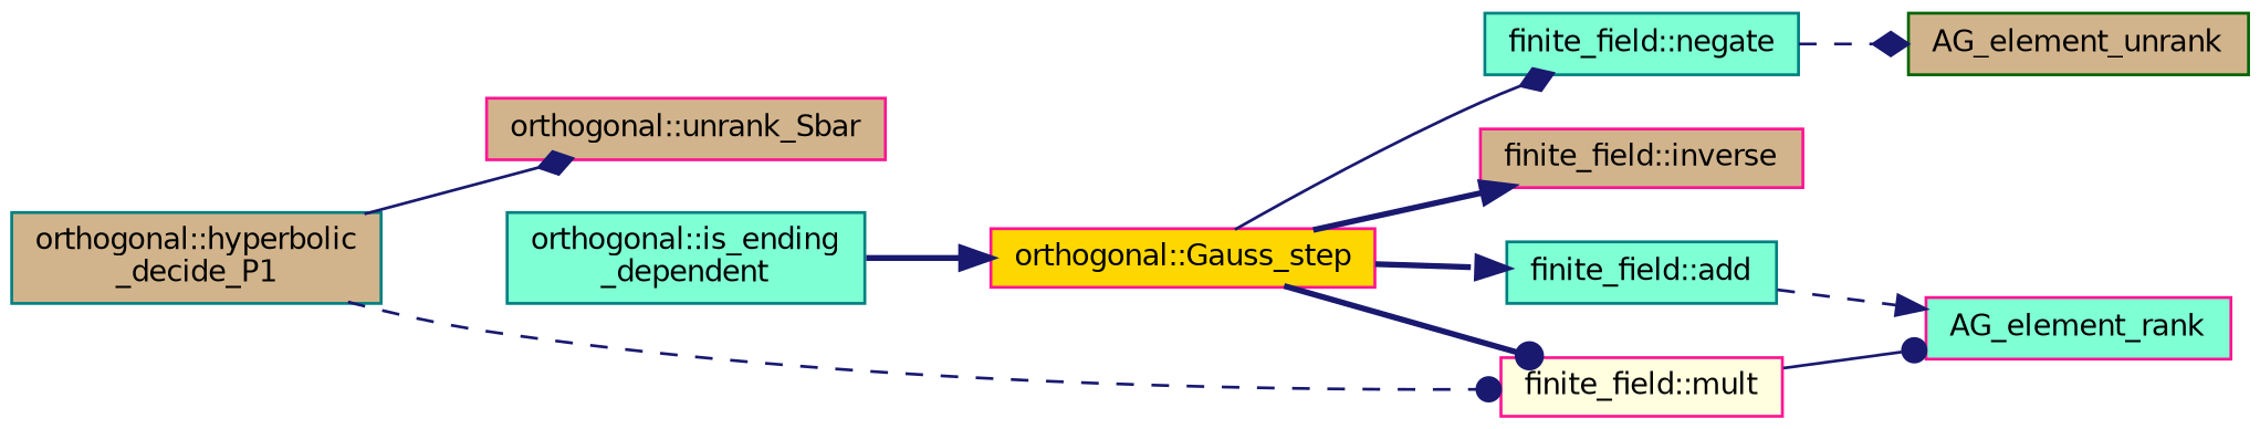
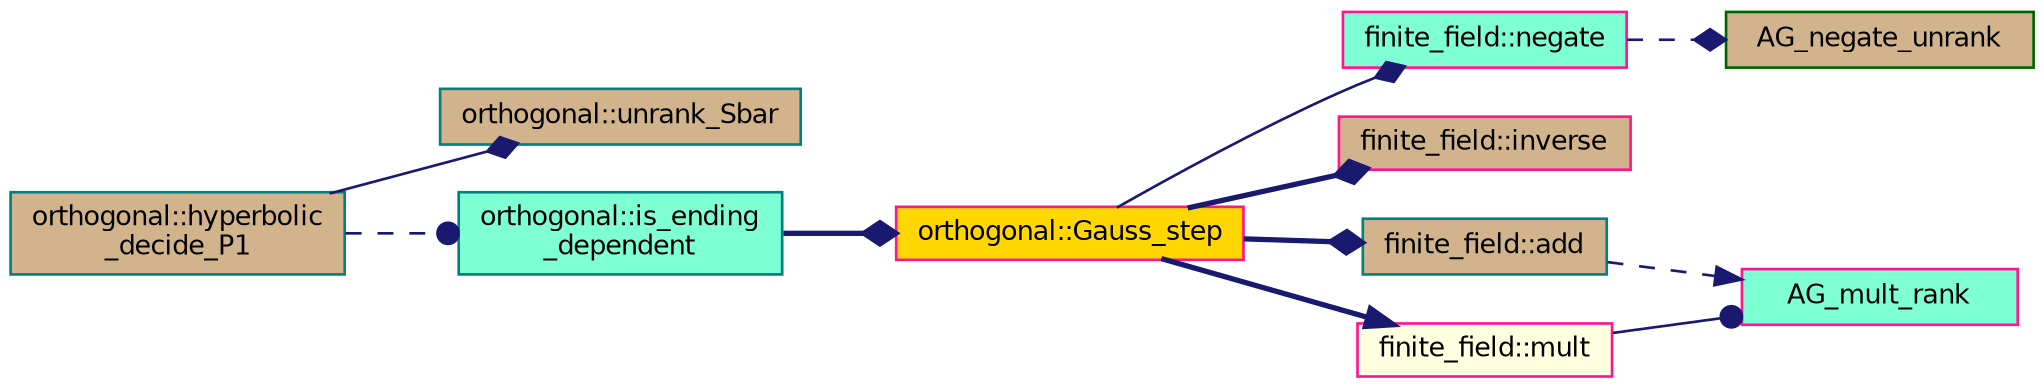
  digraph {
    rankdir=LR
    node [color=deeppink fillcolor=tan fontname=Helvetica fontsize=10 shape=record style=filled]
    edge [arrowhead=diamond color=midnightblue fontname=Helvetica fontsize=10 labelfontname=Helvetica labelfontsize=10 style=bold]
    n1 [color=teal fontcolor=black height=0.2 label="orthogonal::hyperbolic\l_decide_P1" width=0.4]
-   n2 [height=0.2 label="orthogonal::unrank_Sbar" width=0.4]
+   n2 [color=teal height=0.2 label="orthogonal::unrank_Sbar" width=0.4]
    n3 [color=teal fillcolor=aquamarine height=0.2 label="orthogonal::is_ending\l_dependent" width=0.4]
    n4 [fillcolor=gold height=0.2 label="orthogonal::Gauss_step" width=0.4]
-   n5 [color=teal fillcolor=aquamarine height=0.2 label="finite_field::negate" width=0.4]
+   n5 [fillcolor=aquamarine height=0.2 label="finite_field::negate" width=0.4]
    n6 [fillcolor=lightyellow height=0.2 label="finite_field::mult" width=0.4]
    n7 [height=0.2 label="finite_field::inverse" width=0.4]
-   n8 [color=teal fillcolor=aquamarine height=0.2 label="finite_field::add" width=0.4]
-   n9 [color=darkgreen height=0.2 label=AG_element_unrank width=0.4]
-   n10 [fillcolor=aquamarine height=0.2 label=AG_element_rank width=0.4]
+   n8 [color=teal height=0.2 label="finite_field::add" width=0.4]
+   n9 [color=darkgreen height=0.2 label=AG_negate_unrank width=0.4]
+   n10 [fillcolor=aquamarine height=0.2 label=AG_mult_rank width=0.4]
    n1 -> n2 [style=solid]
-   n1 -> n6 [arrowhead=dot style=dashed]
-   n3 -> n4 [arrowhead=normal]
+   n1 -> n3 [arrowhead=dot style=dashed]
+   n3 -> n4
    n4 -> n5 [style=solid]
-   n4 -> n6 [arrowhead=dot]
-   n4 -> n7 [arrowhead=normal]
-   n4 -> n8 [arrowhead=normal]
+   n4 -> n6 [arrowhead=normal]
+   n4 -> n7
+   n4 -> n8
    n5 -> n9 [style=dashed]
    n6 -> n10 [arrowhead=dot style=solid]
    n8 -> n10 [arrowhead=normal style=dashed]
  }
